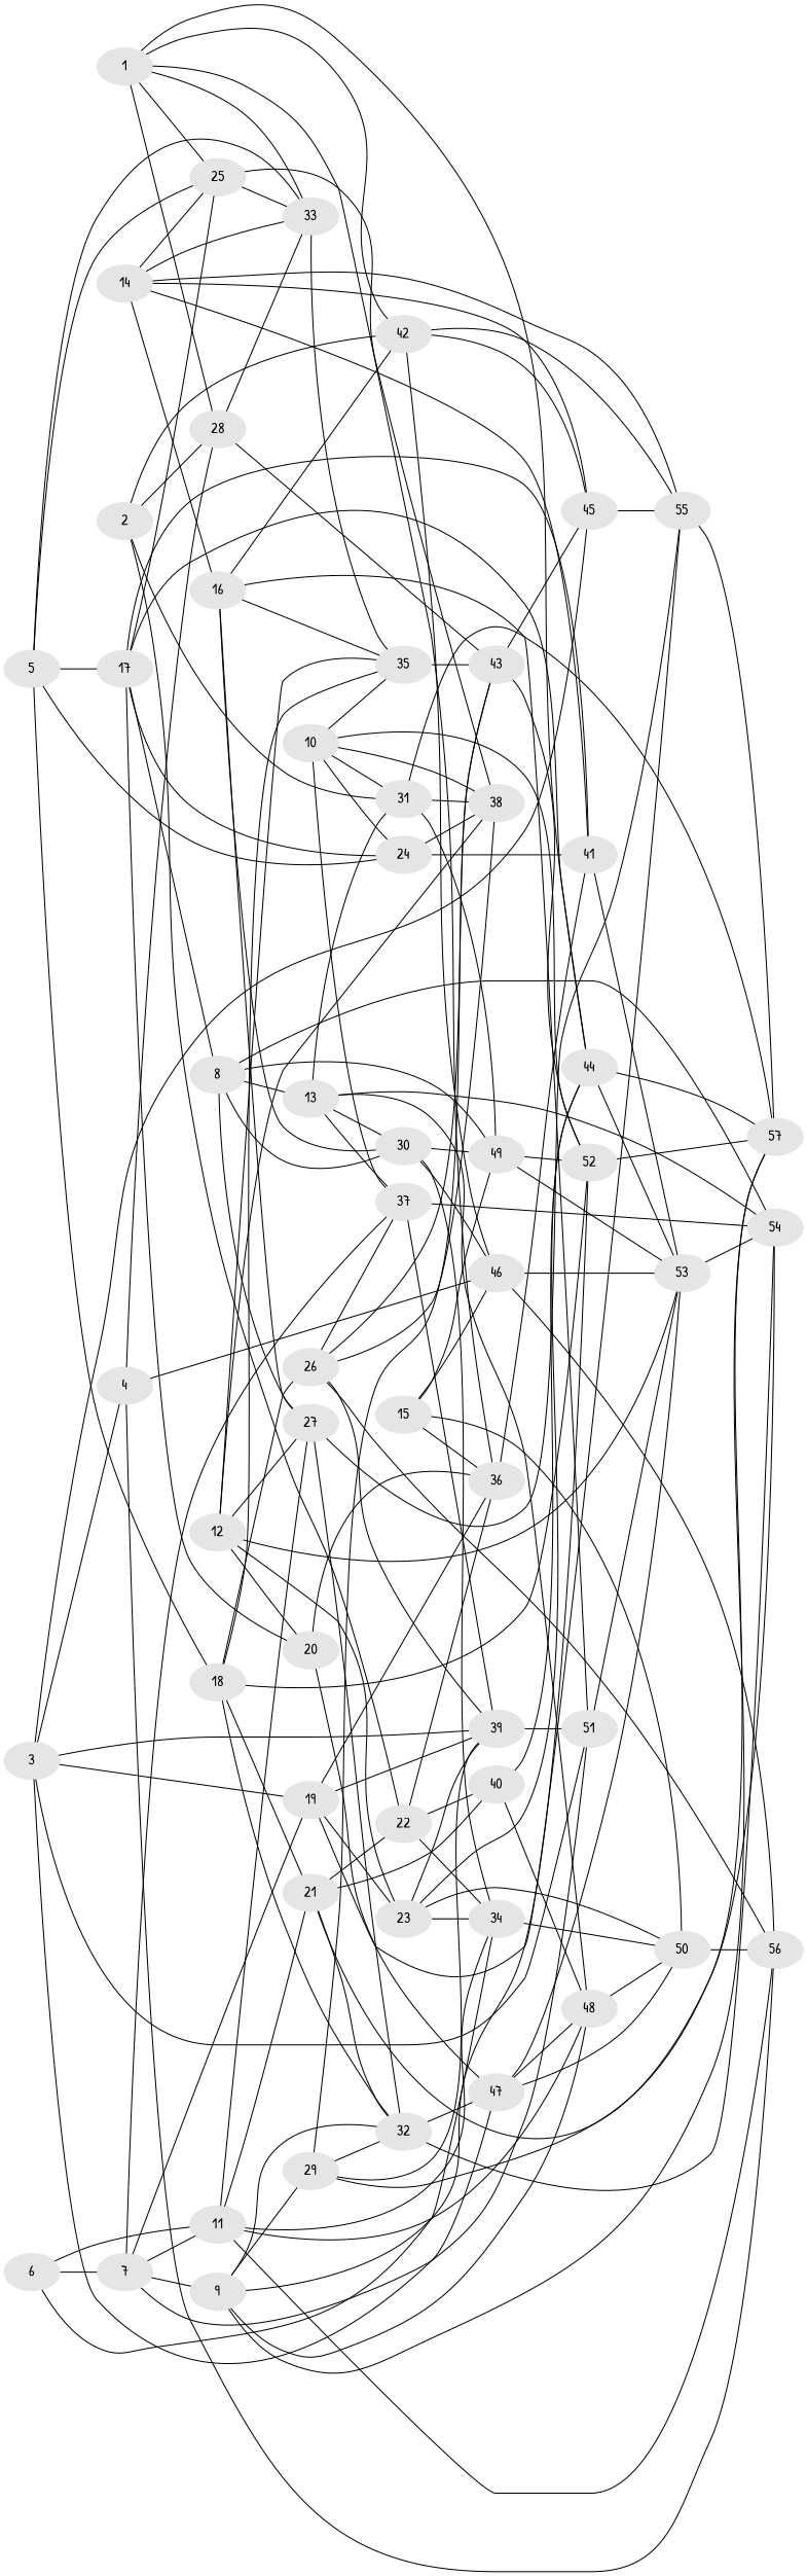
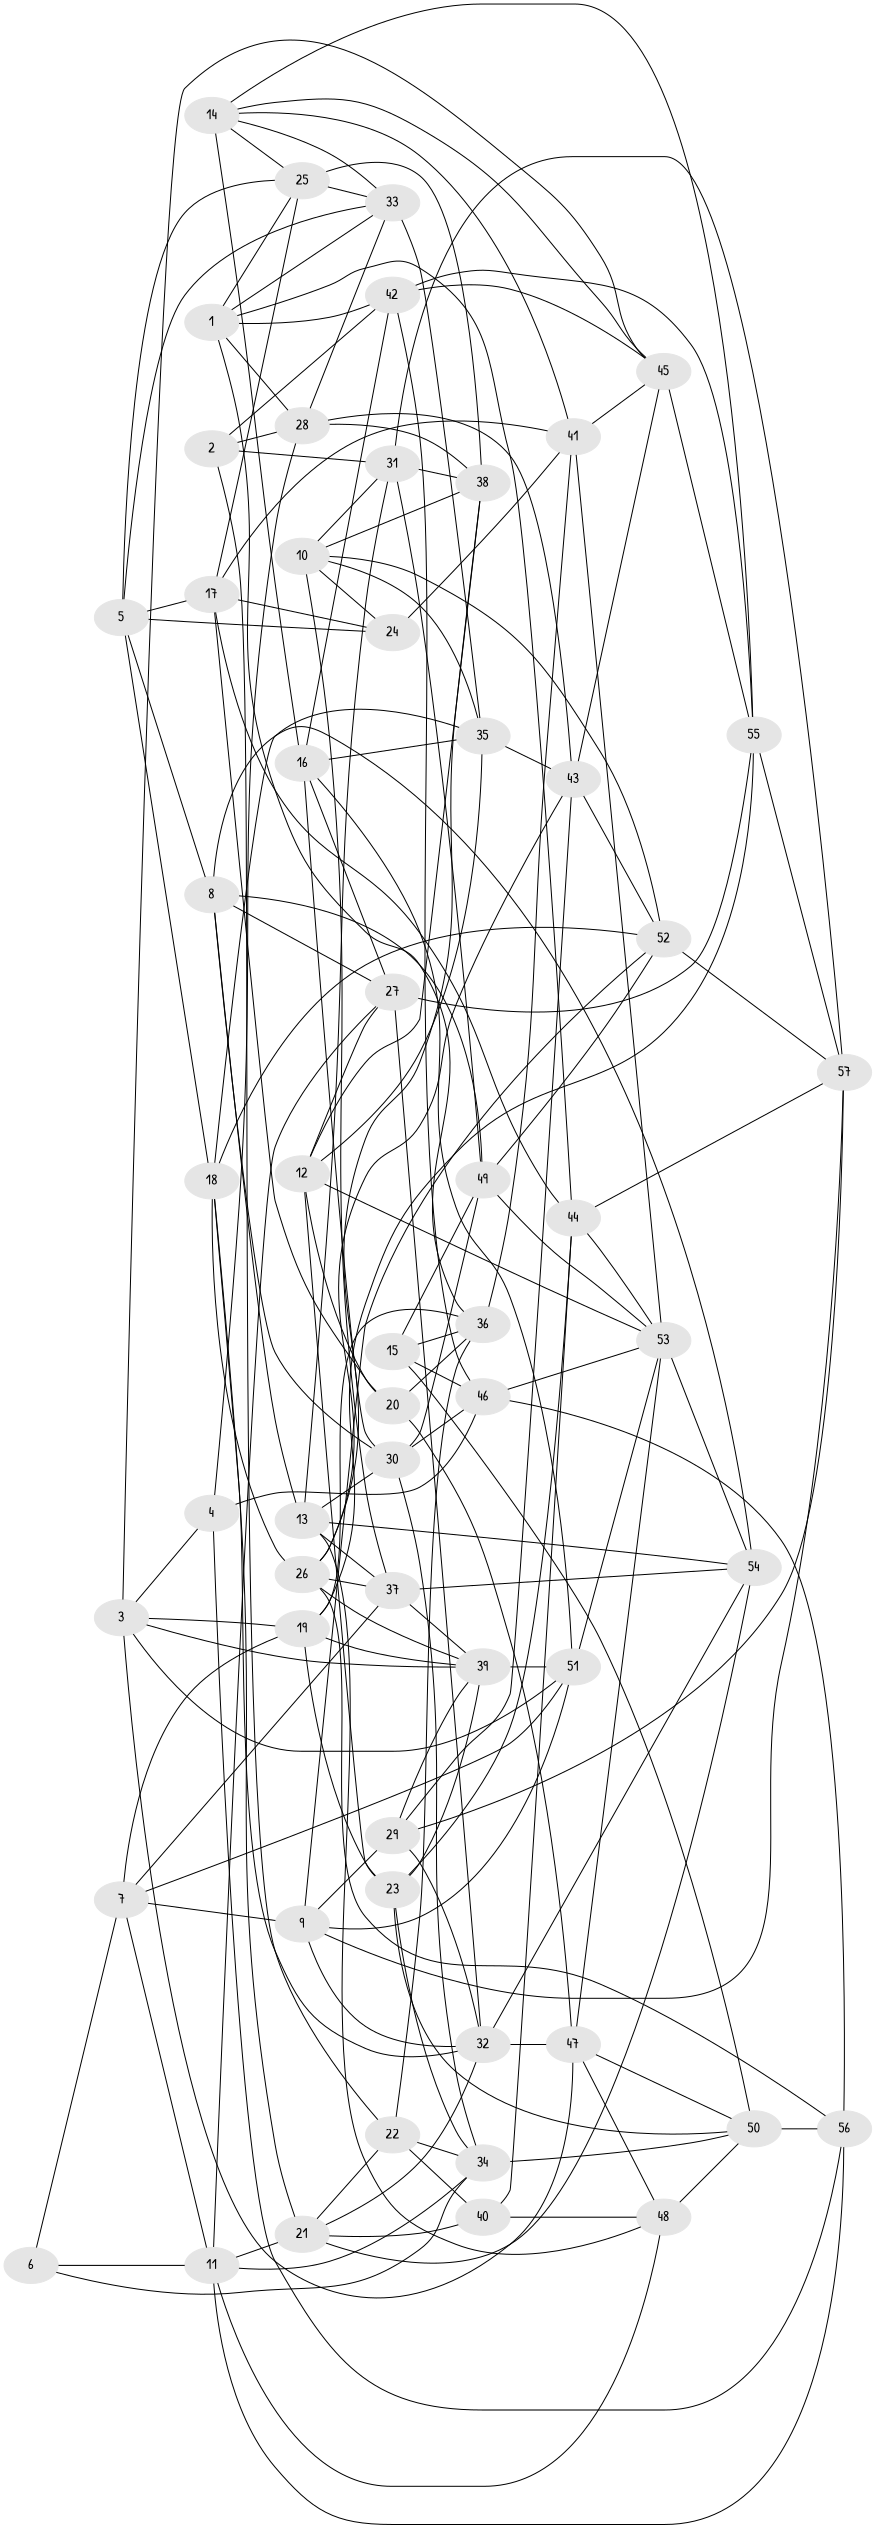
  graph {
    fontname="Patrick Hand"
    rankdir=LR
    node [color=gray90 fontname="Patrick Hand" style=filled]
    edge [fontname="Patrick Hand" weight=1.0]
    1
    25
    28
    33
    36
    42
    44
    38
    43
    35
    41
    45
    46
    55
    57
    53
    2
    22
    31
    34
    40
    49
    3
    4
    19
    39
    47
    51
    56
    23
    48
    50
    5
    8
    17
    18
    24
    27
    13
    30
    54
    20
    32
    52
    21
    26
    6
    7
    11
    9
    37
    29
    10
    12
    14
    16
    15
    1 -- 25
    1 -- 28
    1 -- 33
    1 -- 36
    1 -- 42
    1 -- 44
    25 -- 33
    25 -- 38
    28 -- 33
-   24 -- 38
+   28 -- 38
    28 -- 43
    33 -- 35
    36 -- 41
    42 -- 45
    42 -- 46
    42 -- 55
    44 -- 57
    44 -- 53
    43 -- 45
    43 -- 52
    35 -- 43
+   41 -- 45
    41 -- 53
    45 -- 55
    46 -- 53
    46 -- 56
    55 -- 57
    53 -- 54
    2 -- 28
    2 -- 42
    2 -- 22
    2 -- 31
    22 -- 36
    22 -- 34
    22 -- 40
    31 -- 38
    31 -- 57
    31 -- 49
    34 -- 50
    40 -- 44
    40 -- 48
    49 -- 53
    49 -- 52
    3 -- 45
    3 -- 4
    3 -- 19
    3 -- 39
    3 -- 47
    3 -- 51
    4 -- 28
    4 -- 46
    4 -- 56
    19 -- 36
    19 -- 55
    19 -- 39
    19 -- 23
    39 -- 51 [weight=2.0]
    47 -- 53
    47 -- 48
    47 -- 50
    51 -- 53
    23 -- 44
    23 -- 34
    23 -- 39
    23 -- 50
    48 -- 50
    50 -- 56
    5 -- 25
    5 -- 33
-   17 -- 8
+   5 -- 8
    5 -- 17
    5 -- 18
    5 -- 24
    8 -- 49
    8 -- 27
    8 -- 13
    8 -- 30
    8 -- 54
    17 -- 25
    17 -- 44
    17 -- 41
    17 -- 24
    17 -- 20
    18 -- 35
    18 -- 32
    18 -- 52
    18 -- 21
    18 -- 26
    24 -- 41
    27 -- 55
    27 -- 32
    13 -- 31
    13 -- 48
    13 -- 30
    13 -- 54
    13 -- 37
    30 -- 46
    30 -- 34
    30 -- 49
    20 -- 36
    20 -- 47
    32 -- 47
    32 -- 54
    52 -- 57
    21 -- 22
    21 -- 40
    21 -- 54
    21 -- 32
    26 -- 38
    26 -- 43
    26 -- 39
    26 -- 56
    26 -- 37
    6 -- 34
    6 -- 7
    6 -- 11
    7 -- 19
    7 -- 51
    7 -- 11
    7 -- 9
    7 -- 37
    11 -- 34
    11 -- 56
    11 -- 48
    11 -- 27
    11 -- 21
    9 -- 57
-   9 -- 48
+   9 -- 51
    9 -- 32
    9 -- 52
    9 -- 29
    37 -- 39
    37 -- 54
    29 -- 43
    29 -- 57
    29 -- 39
    29 -- 32 [weight=2.0]
    10 -- 38
    10 -- 35
    10 -- 31
    10 -- 24
    10 -- 52
    10 -- 37
    12 -- 38
    12 -- 35
    12 -- 53
    12 -- 23
    12 -- 27
    12 -- 20
    14 -- 25
    14 -- 33
    14 -- 41
    14 -- 45
    14 -- 55
    14 -- 16
    16 -- 42
    16 -- 35
    16 -- 51
    16 -- 27
    16 -- 30
    15 -- 36
    15 -- 46
    15 -- 49
    15 -- 50
  }
